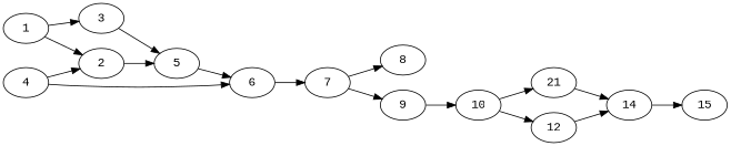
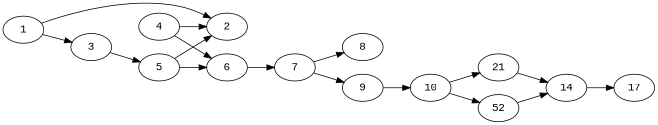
  digraph {
    fontname="Liberation Mono"
    rankdir=LR
    node [alpha=0.17 fontname="Liberation Mono"]
    edge [fontname="Liberation Mono"]
    1 [alpha=0.04 expect_size=51747840]
    2 [alpha=0.05 expect_size=45598720]
    3 [alpha=0.16 expect_size=34399232]
    5 [alpha=0.12 expect_size=46465024]
    4 [expect_size=23719936]
    6 [alpha=0.16 expect_size=13476864]
    7 [alpha=0.01 expect_size=44478464]
    8 [alpha=0.09 expect_size=22680576]
    9 [expect_size=29294592]
    10 [alpha=0.12 expect_size=46384128]
    n11 [expect_size=25350144 label=21]
-   12 [alpha=0.19 expect_size=35213312]
+   12 [alpha=0.19 expect_size=35213312 label=52]
    14 [alpha=0.06 expect_size=38848512]
-   15 [alpha=0.06 expect_size=32339968]
+   15 [alpha=0.06 expect_size=32339968 label=17]
    1 -> 2
    1 -> 3
-   2 -> 5
+   5 -> 2
    3 -> 5
    5 -> 6
    4 -> 2
    4 -> 6
    6 -> 7
    7 -> 8
    7 -> 9
    9 -> 10
    10 -> n11
    10 -> 12
    n11 -> 14
    12 -> 14
    14 -> 15
  }
